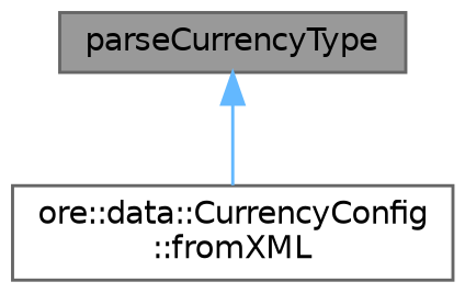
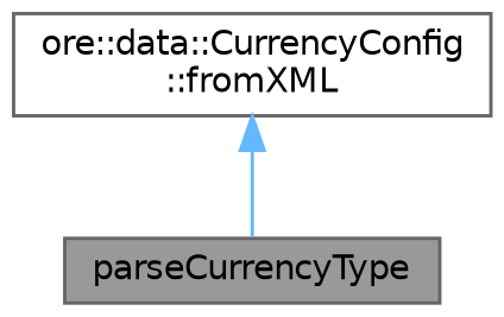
  digraph {
    rankdir=TB
    node [fontname=Helvetica fontsize=10 shape=box style=filled]
    n1 [color=gray40 fillcolor=grey60 fontcolor=black height=0.2 label=parseCurrencyType width=0.4]
    n2 [color=grey40 fillcolor=white height=0.2 label="ore::data::CurrencyConfig\l::fromXML" width=0.4]
-   n1 -> n2 [color=steelblue1 dir=back fontname=Helvetica fontsize=10 labelfontname=Helvetica labelfontsize=10 style=solid]
+   n2 -> n1 [color=steelblue1 dir=back fontname=Helvetica fontsize=10 labelfontname=Helvetica labelfontsize=10 style=solid]
  }
